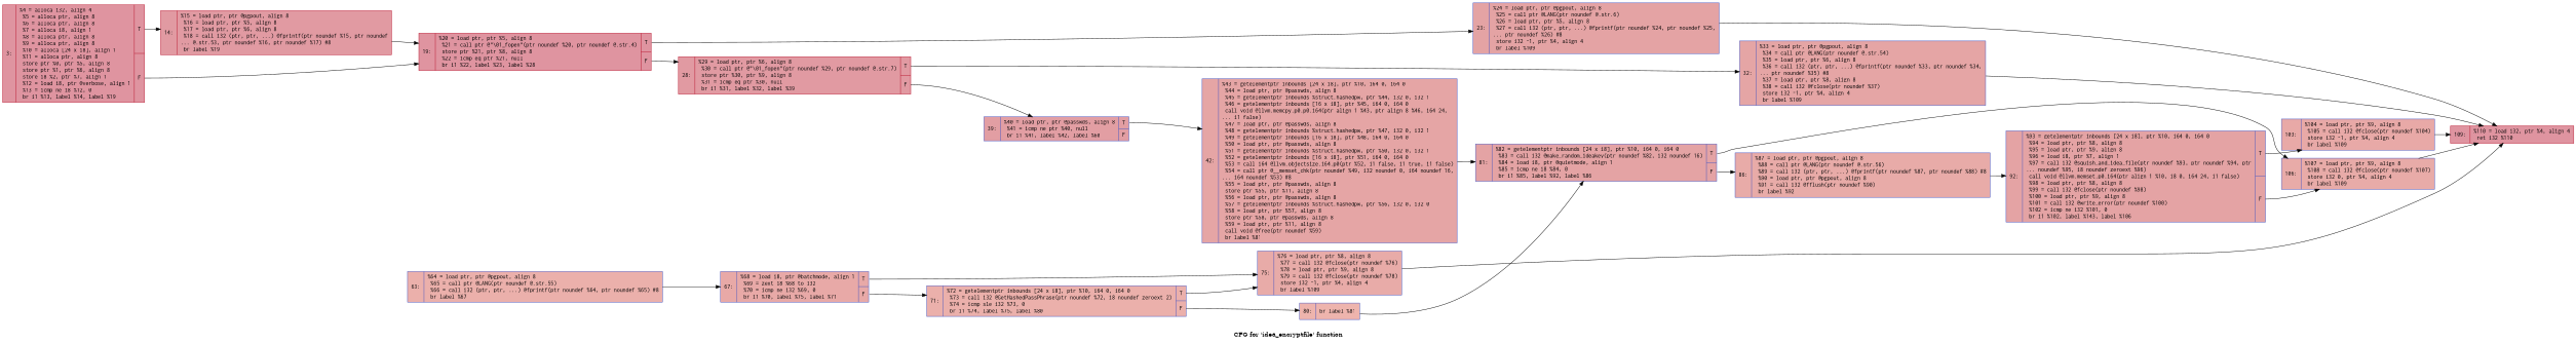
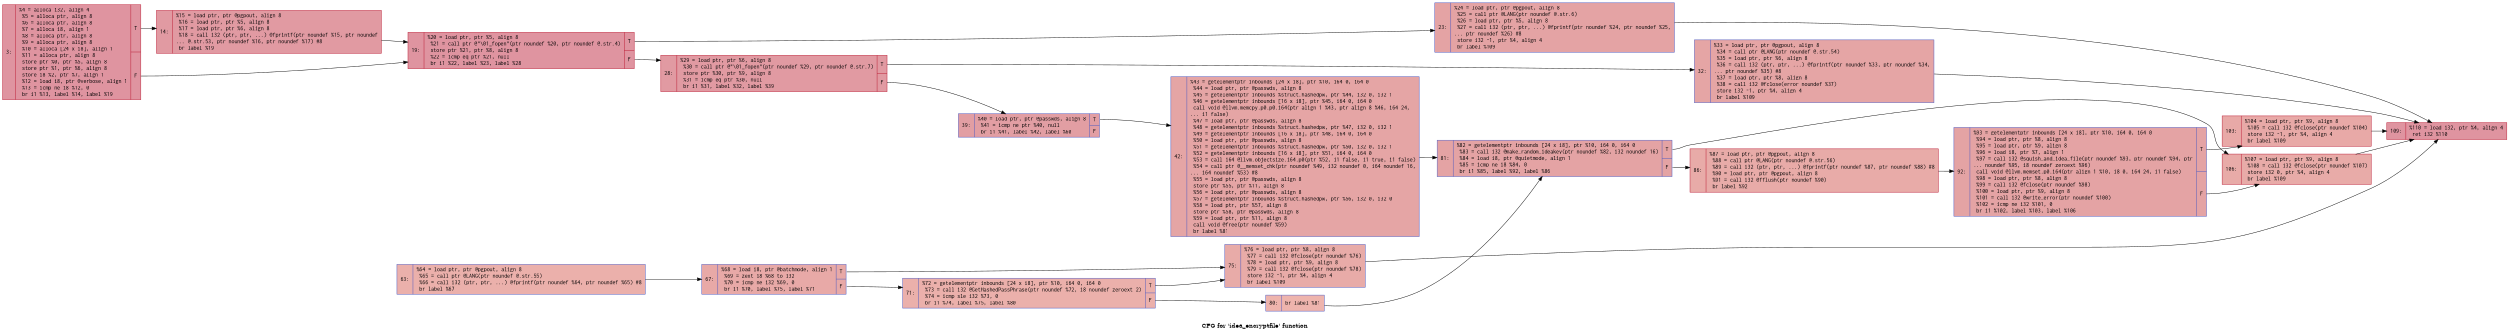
  digraph {
    label="CFG for 'idea_encryptfile' function"
    rankdir=LR
    node [color="#3d50c3ff" fillcolor="#b70d2870" fontname=Courier shape=record style=filled]
    n1 [color="#b70d28ff" label="{3:\l|  %4 = alloca i32, align 4\l  %5 = alloca ptr, align 8\l  %6 = alloca ptr, align 8\l  %7 = alloca i8, align 1\l  %8 = alloca ptr, align 8\l  %9 = alloca ptr, align 8\l  %10 = alloca [24 x i8], align 1\l  %11 = alloca ptr, align 8\l  store ptr %0, ptr %5, align 8\l  store ptr %1, ptr %6, align 8\l  store i8 %2, ptr %7, align 1\l  %12 = load i8, ptr @verbose, align 1\l  %13 = icmp ne i8 %12, 0\l  br i1 %13, label %14, label %19\l|{<s0>T|<s1>F}}"]
    n2 [color="#b70d28ff" fillcolor="#bb1b2c70" label="{14:\l|  %15 = load ptr, ptr @pgpout, align 8\l  %16 = load ptr, ptr %5, align 8\l  %17 = load ptr, ptr %6, align 8\l  %18 = call i32 (ptr, ptr, ...) @fprintf(ptr noundef %15, ptr noundef\l... @.str.53, ptr noundef %16, ptr noundef %17) #8\l  br label %19\l}"]
    n3 [color="#b70d28ff" label="{19:\l|  %20 = load ptr, ptr %5, align 8\l  %21 = call ptr @\"\\01_fopen\"(ptr noundef %20, ptr noundef @.str.4)\l  store ptr %21, ptr %8, align 8\l  %22 = icmp eq ptr %21, null\l  br i1 %22, label %23, label %28\l|{<s0>T|<s1>F}}"]
    n4 [fillcolor="#c32e3170" label="{23:\l|  %24 = load ptr, ptr @pgpout, align 8\l  %25 = call ptr @LANG(ptr noundef @.str.6)\l  %26 = load ptr, ptr %5, align 8\l  %27 = call i32 (ptr, ptr, ...) @fprintf(ptr noundef %24, ptr noundef %25,\l... ptr noundef %26) #8\l  store i32 -1, ptr %4, align 4\l  br label %109\l}"]
    n5 [color="#b70d28ff" fillcolor="#bb1b2c70" label="{28:\l|  %29 = load ptr, ptr %6, align 8\l  %30 = call ptr @\"\\01_fopen\"(ptr noundef %29, ptr noundef @.str.7)\l  store ptr %30, ptr %9, align 8\l  %31 = icmp eq ptr %30, null\l  br i1 %31, label %32, label %39\l|{<s0>T|<s1>F}}"]
    n6 [color="#b70d28ff" label="{109:\l|  %110 = load i32, ptr %4, align 4\l  ret i32 %110\l}"]
-   n7 [fillcolor="#c5333470" label="{32:\l|  %33 = load ptr, ptr @pgpout, align 8\l  %34 = call ptr @LANG(ptr noundef @.str.54)\l  %35 = load ptr, ptr %6, align 8\l  %36 = call i32 (ptr, ptr, ...) @fprintf(ptr noundef %33, ptr noundef %34,\l... ptr noundef %35) #8\l  %37 = load ptr, ptr %8, align 8\l  %38 = call i32 @fclose(ptr noundef %37)\l  store i32 -1, ptr %4, align 4\l  br label %109\l}"]
+   n7 [fillcolor="#c5333470" label="{32:\l|  %33 = load ptr, ptr @pgpout, align 8\l  %34 = call ptr @LANG(ptr noundef @.str.54)\l  %35 = load ptr, ptr %6, align 8\l  %36 = call i32 (ptr, ptr, ...) @fprintf(ptr noundef %33, ptr noundef %34,\l... ptr noundef %35) #8\l  %37 = load ptr, ptr %8, align 8\l  %38 = call i32 @fclose(error noundef %37)\l  store i32 -1, ptr %4, align 4\l  br label %109\l}"]
    n8 [fillcolor="#be242e70" label="{39:\l|  %40 = load ptr, ptr @passwds, align 8\l  %41 = icmp ne ptr %40, null\l  br i1 %41, label %42, label %60\l|{<s0>T|<s1>F}}"]
    n9 [fillcolor="#c5333470" label="{42:\l|  %43 = getelementptr inbounds [24 x i8], ptr %10, i64 0, i64 0\l  %44 = load ptr, ptr @passwds, align 8\l  %45 = getelementptr inbounds %struct.hashedpw, ptr %44, i32 0, i32 1\l  %46 = getelementptr inbounds [16 x i8], ptr %45, i64 0, i64 0\l  call void @llvm.memcpy.p0.p0.i64(ptr align 1 %43, ptr align 8 %46, i64 24,\l... i1 false)\l  %47 = load ptr, ptr @passwds, align 8\l  %48 = getelementptr inbounds %struct.hashedpw, ptr %47, i32 0, i32 1\l  %49 = getelementptr inbounds [16 x i8], ptr %48, i64 0, i64 0\l  %50 = load ptr, ptr @passwds, align 8\l  %51 = getelementptr inbounds %struct.hashedpw, ptr %50, i32 0, i32 1\l  %52 = getelementptr inbounds [16 x i8], ptr %51, i64 0, i64 0\l  %53 = call i64 @llvm.objectsize.i64.p0(ptr %52, i1 false, i1 true, i1 false)\l  %54 = call ptr @__memset_chk(ptr noundef %49, i32 noundef 0, i64 noundef 16,\l... i64 noundef %53) #8\l  %55 = load ptr, ptr @passwds, align 8\l  store ptr %55, ptr %11, align 8\l  %56 = load ptr, ptr @passwds, align 8\l  %57 = getelementptr inbounds %struct.hashedpw, ptr %56, i32 0, i32 0\l  %58 = load ptr, ptr %57, align 8\l  store ptr %58, ptr @passwds, align 8\l  %59 = load ptr, ptr %11, align 8\l  call void @free(ptr noundef %59)\l  br label %81\l}"]
    n10 [fillcolor="#c32e3170" label="{81:\l|  %82 = getelementptr inbounds [24 x i8], ptr %10, i64 0, i64 0\l  %83 = call i32 @make_random_ideakey(ptr noundef %82, i32 noundef 16)\l  %84 = load i8, ptr @quietmode, align 1\l  %85 = icmp ne i8 %84, 0\l  br i1 %85, label %92, label %86\l|{<s0>T|<s1>F}}"]
-   n11 [fillcolor="#cc403a70" label="{86:\l|  %87 = load ptr, ptr @pgpout, align 8\l  %88 = call ptr @LANG(ptr noundef @.str.56)\l  %89 = call i32 (ptr, ptr, ...) @fprintf(ptr noundef %87, ptr noundef %88) #8\l  %90 = load ptr, ptr @pgpout, align 8\l  %91 = call i32 @fflush(ptr noundef %90)\l  br label %92\l}"]
-   n12 [fillcolor="#cc403a70" label="{106:\l|  %107 = load ptr, ptr %9, align 8\l  %108 = call i32 @fclose(ptr noundef %107)\l  store i32 0, ptr %4, align 4\l  br label %109\l}"]
+   n11 [color="#b70d28ff" fillcolor="#cc403a70" label="{86:\l|  %87 = load ptr, ptr @pgpout, align 8\l  %88 = call ptr @LANG(ptr noundef @.str.56)\l  %89 = call i32 (ptr, ptr, ...) @fprintf(ptr noundef %87, ptr noundef %88) #8\l  %90 = load ptr, ptr @pgpout, align 8\l  %91 = call i32 @fflush(ptr noundef %90)\l  br label %92\l}"]
+   n12 [color="#b70d28ff" fillcolor="#cc403a70" label="{106:\l|  %107 = load ptr, ptr %9, align 8\l  %108 = call i32 @fclose(ptr noundef %107)\l  store i32 0, ptr %4, align 4\l  br label %109\l}"]
    n13 [fillcolor="#ca3b3770" label="{67:\l|  %68 = load i8, ptr @batchmode, align 1\l  %69 = zext i8 %68 to i32\l  %70 = icmp ne i32 %69, 0\l  br i1 %70, label %75, label %71\l|{<s0>T|<s1>F}}"]
    n14 [fillcolor="#cc403a70" label="{75:\l|  %76 = load ptr, ptr %8, align 8\l  %77 = call i32 @fclose(ptr noundef %76)\l  %78 = load ptr, ptr %9, align 8\l  %79 = call i32 @fclose(ptr noundef %78)\l  store i32 -1, ptr %4, align 4\l  br label %109\l}"]
    n15 [fillcolor="#d24b4070" label="{71:\l|  %72 = getelementptr inbounds [24 x i8], ptr %10, i64 0, i64 0\l  %73 = call i32 @GetHashedPassPhrase(ptr noundef %72, i8 noundef zeroext 2)\l  %74 = icmp sle i32 %73, 0\l  br i1 %74, label %75, label %80\l|{<s0>T|<s1>F}}"]
    n16 [fillcolor="#d24b4070" label="{63:\l|  %64 = load ptr, ptr @pgpout, align 8\l  %65 = call ptr @LANG(ptr noundef @.str.55)\l  %66 = call i32 (ptr, ptr, ...) @fprintf(ptr noundef %64, ptr noundef %65) #8\l  br label %67\l}"]
-   n17 [fillcolor="#c32e3170" label="{92:\l|  %93 = getelementptr inbounds [24 x i8], ptr %10, i64 0, i64 0\l  %94 = load ptr, ptr %8, align 8\l  %95 = load ptr, ptr %9, align 8\l  %96 = load i8, ptr %7, align 1\l  %97 = call i32 @squish_and_idea_file(ptr noundef %93, ptr noundef %94, ptr\l... noundef %95, i8 noundef zeroext %96)\l  call void @llvm.memset.p0.i64(ptr align 1 %10, i8 0, i64 24, i1 false)\l  %98 = load ptr, ptr %8, align 8\l  %99 = call i32 @fclose(ptr noundef %98)\l  %100 = load ptr, ptr %9, align 8\l  %101 = call i32 @write_error(ptr noundef %100)\l  %102 = icmp ne i32 %101, 0\l  br i1 %102, label %143, label %106\l|{<s0>T|<s1>F}}"]
-   n18 [fillcolor="#ca3b3770" label="{103:\l|  %104 = load ptr, ptr %9, align 8\l  %105 = call i32 @fclose(ptr noundef %104)\l  store i32 -1, ptr %4, align 4\l  br label %109\l}"]
+   n17 [fillcolor="#c32e3170" label="{92:\l|  %93 = getelementptr inbounds [24 x i8], ptr %10, i64 0, i64 0\l  %94 = load ptr, ptr %8, align 8\l  %95 = load ptr, ptr %9, align 8\l  %96 = load i8, ptr %7, align 1\l  %97 = call i32 @squish_and_idea_file(ptr noundef %93, ptr noundef %94, ptr\l... noundef %95, i8 noundef zeroext %96)\l  call void @llvm.memset.p0.i64(ptr align 1 %10, i8 0, i64 24, i1 false)\l  %98 = load ptr, ptr %8, align 8\l  %99 = call i32 @fclose(ptr noundef %98)\l  %100 = load ptr, ptr %9, align 8\l  %101 = call i32 @write_error(ptr noundef %100)\l  %102 = icmp ne i32 %101, 0\l  br i1 %102, label %103, label %106\l|{<s0>T|<s1>F}}"]
+   n18 [color="#b70d28ff" fillcolor="#ca3b3770" label="{103:\l|  %104 = load ptr, ptr %9, align 8\l  %105 = call i32 @fclose(ptr noundef %104)\l  store i32 -1, ptr %4, align 4\l  br label %109\l}"]
    n19 [fillcolor="#d8564670" label="{80:\l|  br label %81\l}"]
    n1 -> n2 [tailport=s0]
    n1 -> n3 [tailport=s1]
    n2 -> n3
    n3 -> n4 [tailport=s0]
    n3 -> n5 [tailport=s1]
    n4 -> n6
    n5 -> n7 [tailport=s0]
    n5 -> n8 [tailport=s1]
    n7 -> n6
    n8 -> n9 [tailport=s0]
    n9 -> n10
    n10 -> n11 [tailport=s1]
    n10 -> n12 [tailport=s0]
    n11 -> n17
    n12 -> n6
    n13 -> n14 [tailport=s0]
    n13 -> n15 [tailport=s1]
    n14 -> n6
    n15 -> n14 [tailport=s0]
    n15 -> n19 [tailport=s1]
    n16 -> n13
    n17 -> n12 [tailport=s1]
    n17 -> n18 [tailport=s0]
    n18 -> n6
    n19 -> n10
  }
